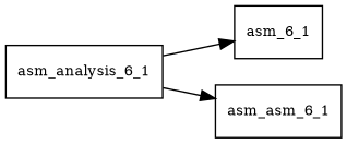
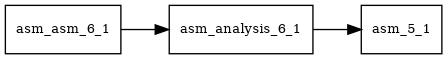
  digraph {
    rankdir=LR
    node [fontsize=10.0 shape=box]
    asm_analysis_6_1
-   asm_6_1
+   asm_6_1 [label=asm_5_1]
    n3 [label=asm_asm_6_1]
    asm_analysis_6_1 -> asm_6_1
-   asm_analysis_6_1 -> n3
+   n3 -> asm_analysis_6_1
  }
